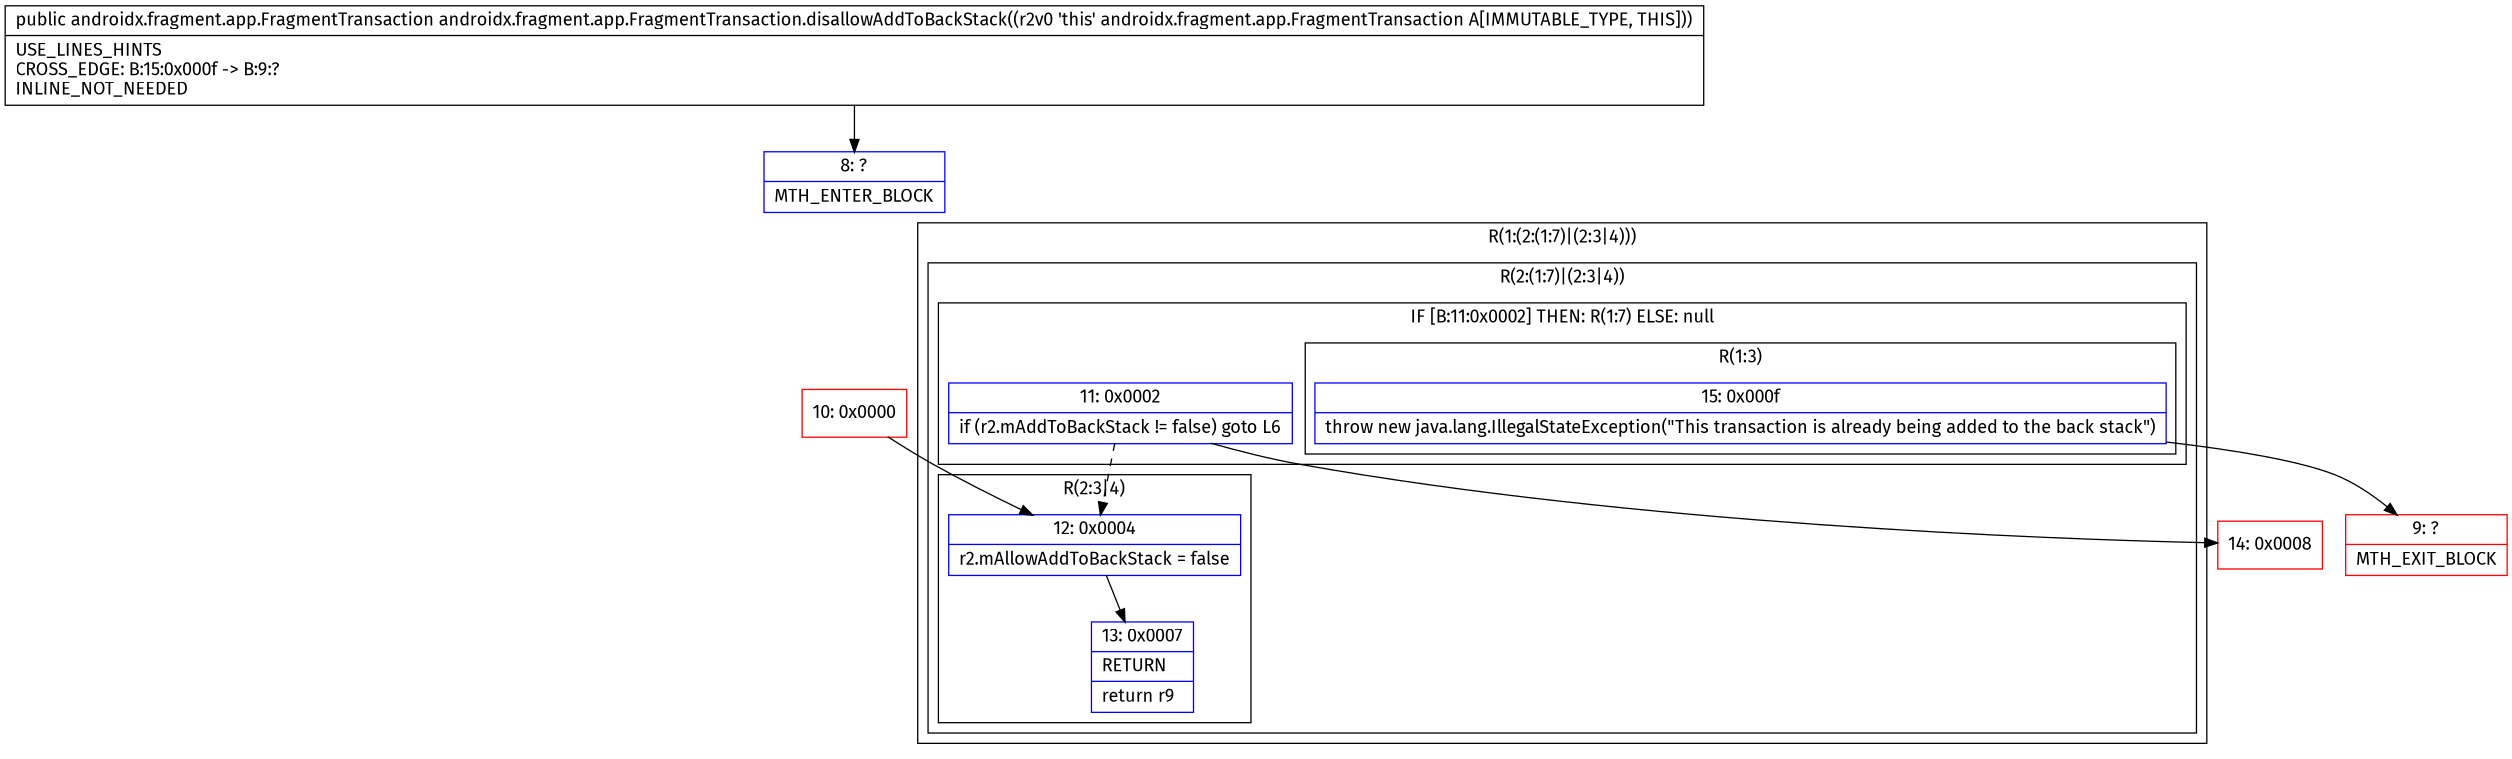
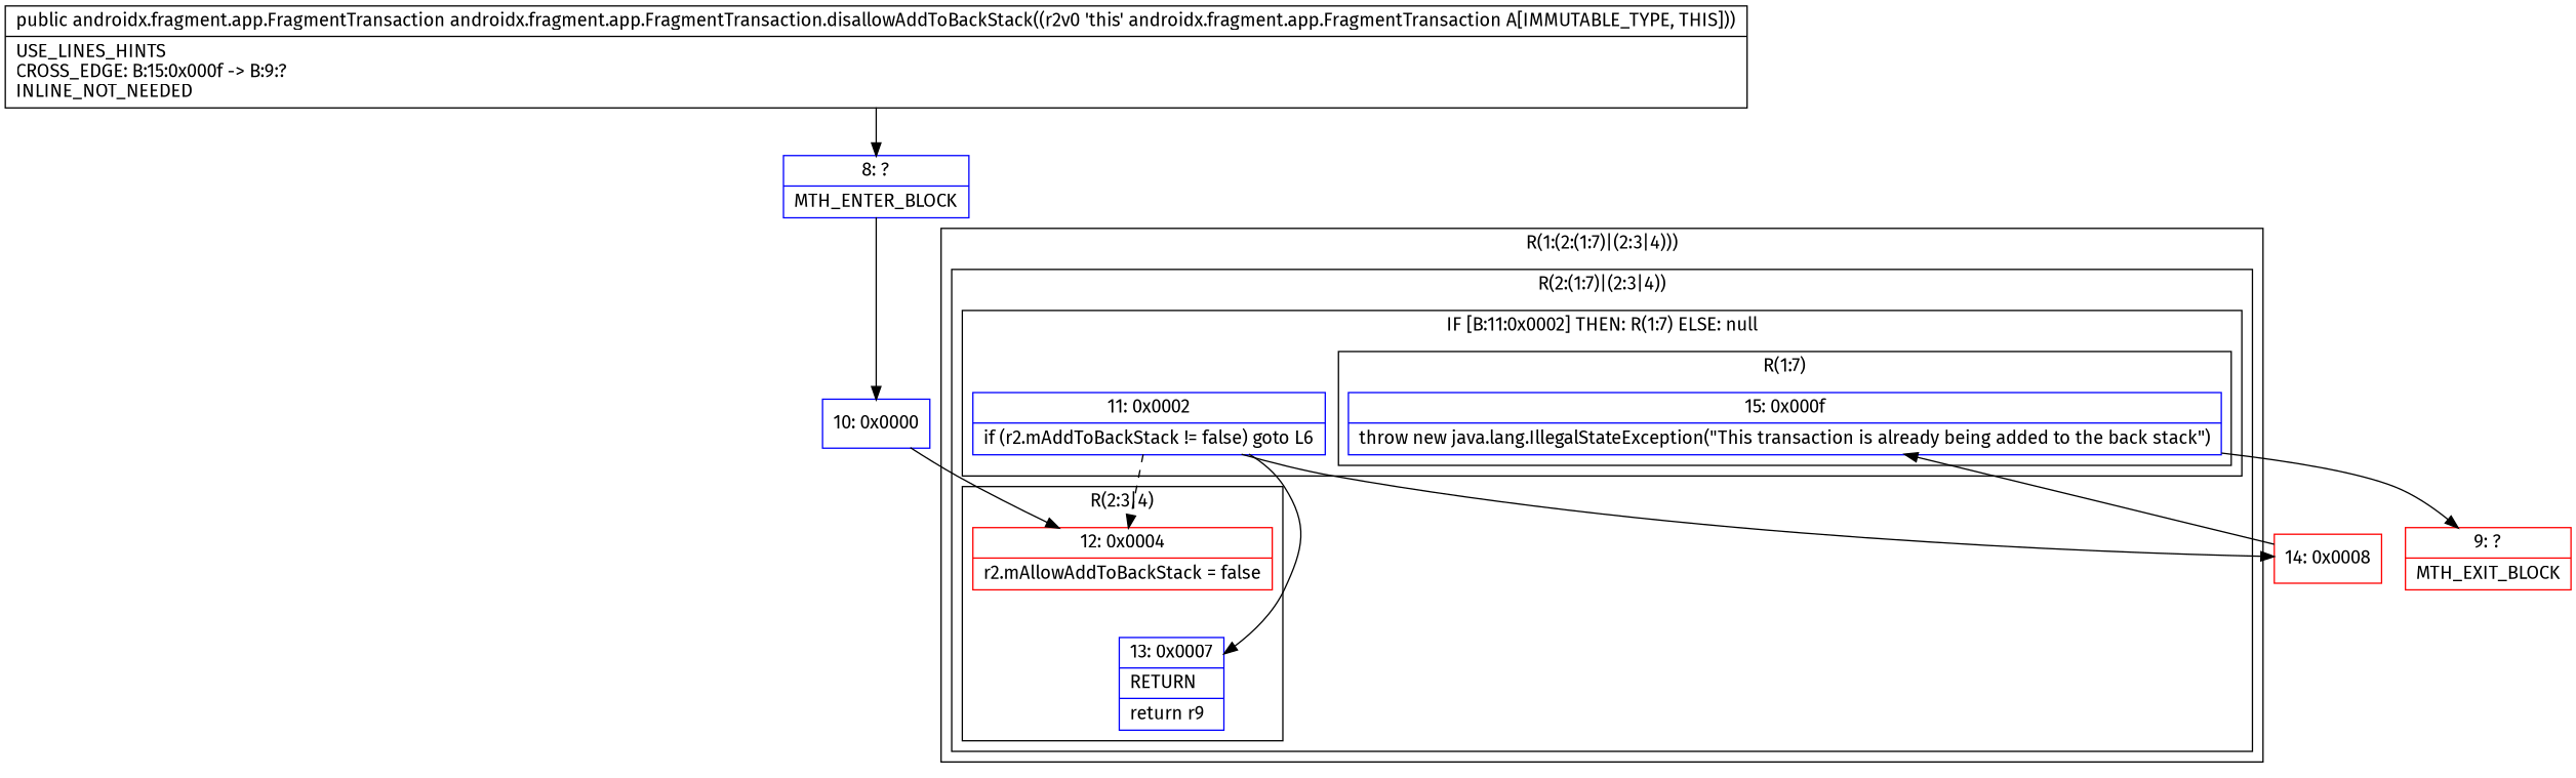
  digraph {
    fontname="Fira Sans"
    node [color=blue fontname="Fira Sans" shape=record]
    edge [fontname="Fira Sans"]
    n1 [label="{15\:\ 0x000f|throw new java.lang.IllegalStateException(\"This transaction is already being added to the back stack\")\l}"]
    n2 [label="{11\:\ 0x0002|if (r2.mAddToBackStack != false) goto L6\l}"]
-   n3 [label="{12\:\ 0x0004|r2.mAllowAddToBackStack = false\l}"]
+   n3 [color=red label="{12\:\ 0x0004|r2.mAllowAddToBackStack = false\l}"]
    n4 [label="{13\:\ 0x0007|RETURN\l|return r9\l}"]
    n5 [color=red label="{9\:\ ?|MTH_EXIT_BLOCK\l}"]
    n6 [color=red label="{14\:\ 0x0008}"]
    n7 [label="{8\:\ ?|MTH_ENTER_BLOCK\l}"]
-   n8 [color=red label="{10\:\ 0x0000}"]
+   n8 [label="{10\:\ 0x0000}"]
    n9 [label="{public androidx.fragment.app.FragmentTransaction androidx.fragment.app.FragmentTransaction.disallowAddToBackStack((r2v0 'this' androidx.fragment.app.FragmentTransaction A[IMMUTABLE_TYPE, THIS]))  | USE_LINES_HINTS\lCROSS_EDGE: B:15:0x000f \-\> B:9:?\lINLINE_NOT_NEEDED\l}" color=""]
    subgraph cluster_1 {
      label="R(1:(2:(1:7)|(2:3|4)))"
      subgraph cluster_2 {
        label="R(2:(1:7)|(2:3|4))"
        subgraph cluster_3 {
          label="IF [B:11:0x0002] THEN: R(1:7) ELSE: null"
          n2
          subgraph cluster_4 {
-           label="R(1:3)"
+           label="R(1:7)"
            n1
          }
        }
        subgraph cluster_5 {
          label="R(2:3|4)"
          n3
          n4
        }
      }
    }
    n1 -> n5
    n2 -> n3 [style=dashed]
    n2 -> n6
-   n3 -> n4
+   n2 -> n4
+   n6 -> n1
+   n7 -> n8
    n8 -> n3
    n9 -> n7
  }
